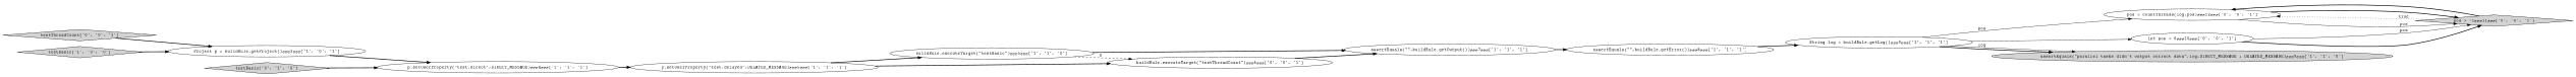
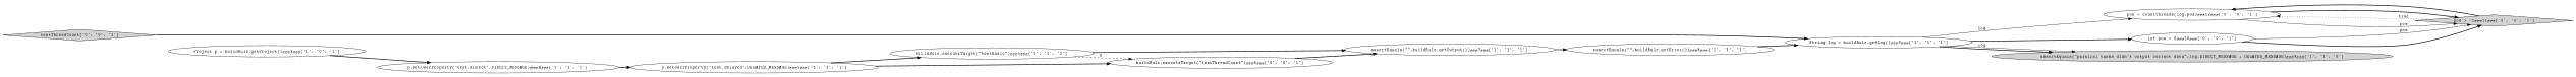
  digraph {
    fontname="Courier Prime"
    rankdir=LR
    node [fillcolor=white fontname="Courier Prime" shape=ellipse style=filled]
    edge [fontname="Courier Prime" style=bold]
    n1 [fillcolor=lightgray label="testThreadCount['0', '0', '1']" shape=diamond]
    n2 [label="Project p = buildRule.getProject()@@@3@@@['1', '0', '1']"]
    n3 [label="p.setUserProperty(\"test.direct\",DIRECT_MESSAGE)@@@4@@@['1', '1', '1']"]
    n4 [label="p.setUserProperty(\"test.delayed\",DELAYED_MESSAGE)@@@5@@@['1', '1', '1']"]
    n5 [label="buildRule.executeTarget(\"testBasic\")@@@5@@@['1', '1', '0']"]
    n6 [label="buildRule.executeTarget(\"testThreadCount\")@@@6@@@['0', '0', '1']"]
    n7 [label="assertEquals(\"\",buildRule.getError())@@@8@@@['1', '1', '1']"]
    n8 [label="String log = buildRule.getLog()@@@9@@@['1', '1', '1']"]
    n9 [label="pos = countThreads(log,pos)@@@12@@@['0', '0', '1']"]
    n10 [label="int pos = 0@@@10@@@['0', '0', '1']"]
    n11 [fillcolor=lightgray label="assertEquals(\"parallel tasks didn't output correct data\",log,DIRECT_MESSAGE + DELAYED_MESSAGE)@@@9@@@['1', '1', '0']"]
    n12 [fillcolor=lightgray label="pos > -1@@@11@@@['0', '0', '1']" shape=diamond]
    n13 [label="assertEquals(\"\",buildRule.getOutput())@@@7@@@['1', '1', '1']"]
-   n14 [fillcolor=lightgray label="testBasic['0', '1', '0']" shape=diamond]
-   n15 [fillcolor=lightgray label="testBasic['1', '0', '0']" shape=diamond]
-   n1 -> n2
+   n1 -> n8
    n2 -> n3
    n3 -> n4
    n4 -> n5
    n4 -> n6
    n5 -> n6 [label=0 style=dashed]
    n5 -> n13
    n6 -> n13
    n7 -> n8
-   n8 -> n9 [label=pos style=solid]
-   n8 -> n10 [style=solid]
+   n8 -> n9 [label=log style=solid]
+   n8 -> n10
    n8 -> n11 [label=log style=solid]
    n8 -> n11
    n9 -> n12 [label=pos style=solid]
    n9 -> n12
    n10 -> n12
    n10 -> n12 [label=pos style=solid]
    n12 -> n9 [label=true style=dotted]
    n12 -> n9
    n13 -> n7
-   n14 -> n3
-   n15 -> n2
  }
